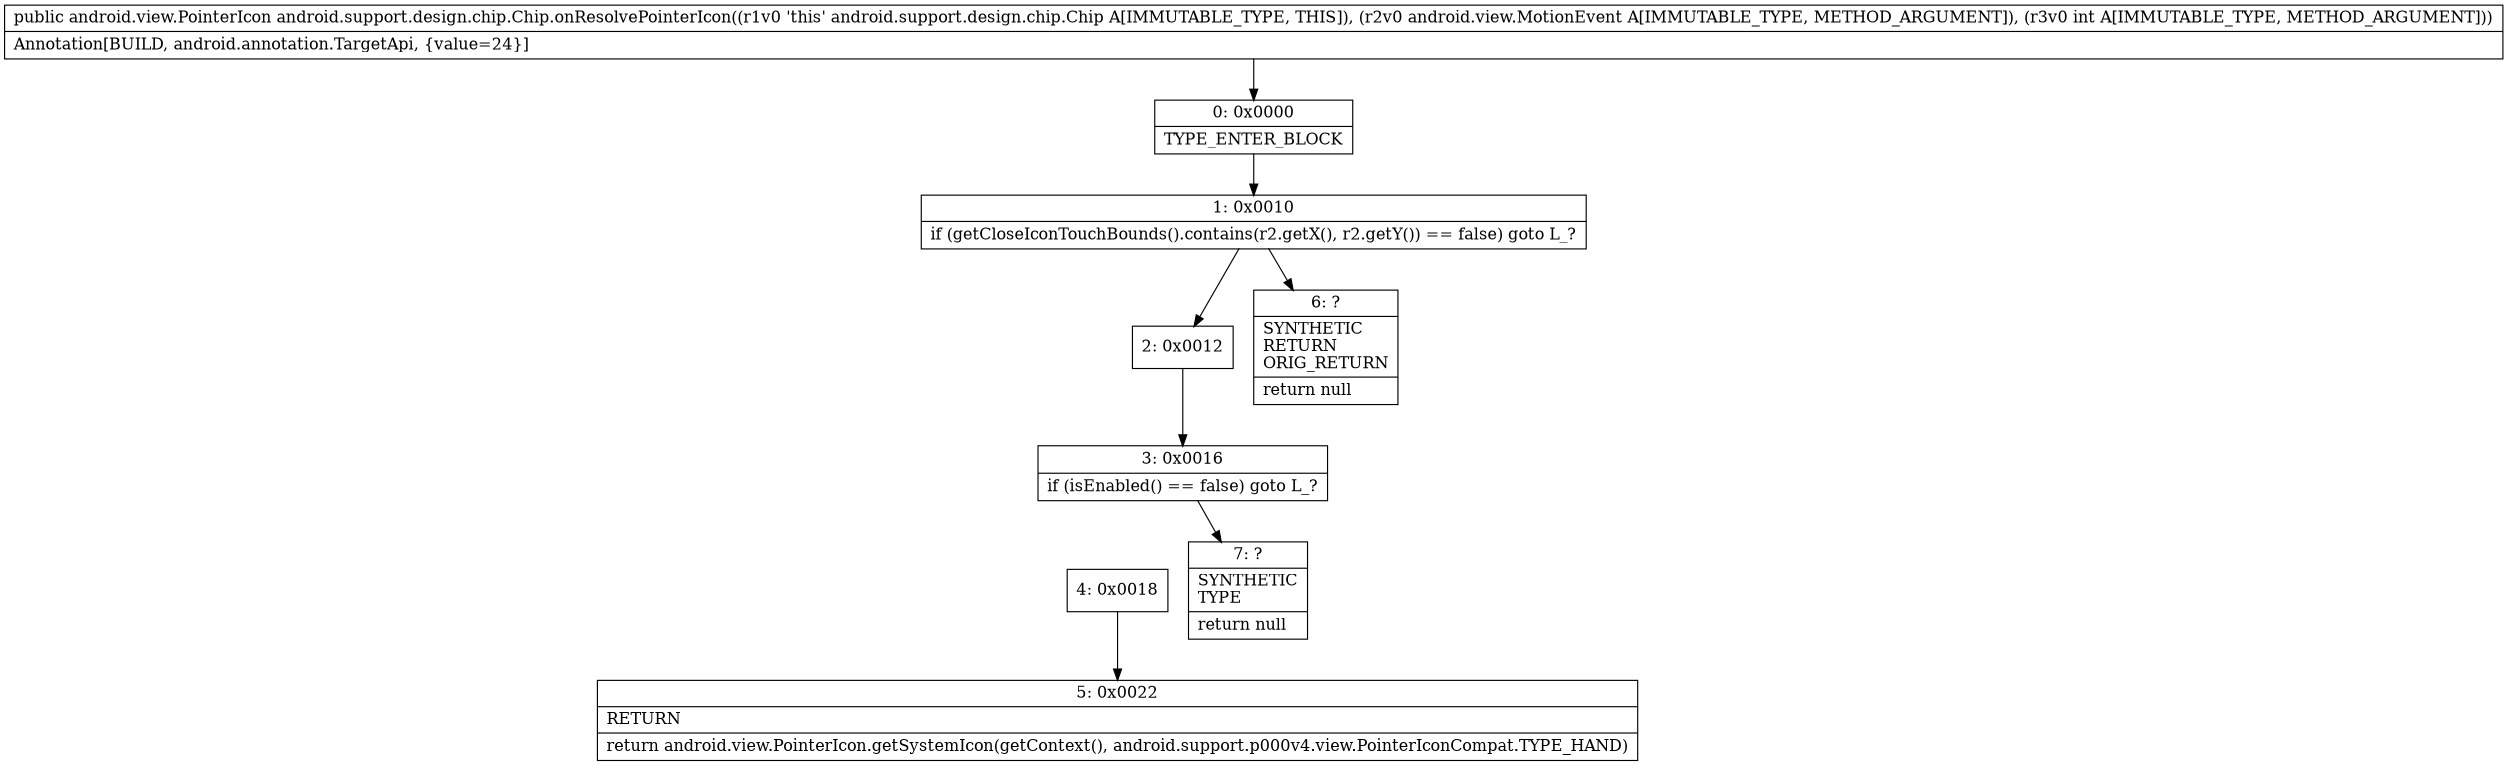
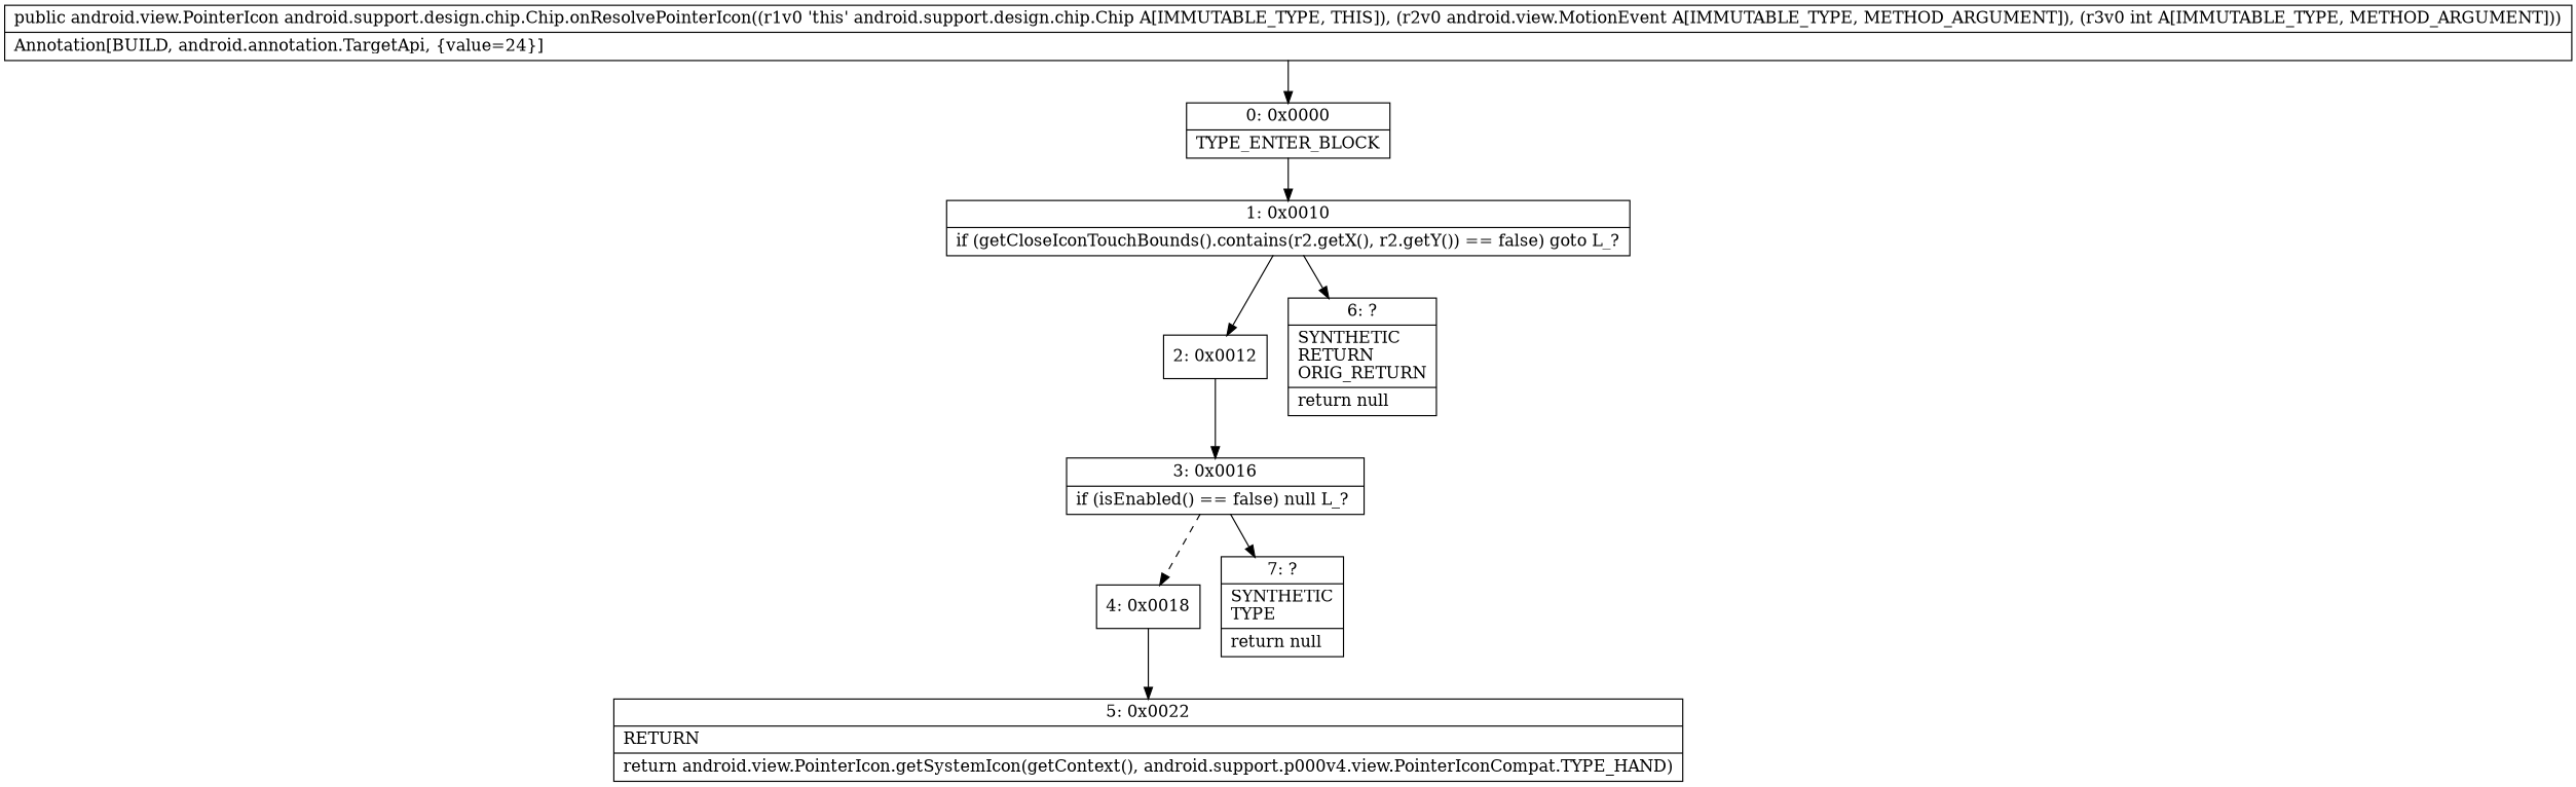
  digraph {
    node [shape=record]
    n1 [label="{0\:\ 0x0000|TYPE_ENTER_BLOCK\l}"]
    n2 [label="{1\:\ 0x0010|if (getCloseIconTouchBounds().contains(r2.getX(), r2.getY()) == false) goto L_?\l}"]
    n3 [label="{2\:\ 0x0012}"]
    n4 [label="{6\:\ ?|SYNTHETIC\lRETURN\lORIG_RETURN\l|return null\l}"]
-   n5 [label="{3\:\ 0x0016|if (isEnabled() == false) goto L_?\l}"]
+   n5 [label="{3\:\ 0x0016|if (isEnabled() == false) null L_?\l}"]
    n6 [label="{4\:\ 0x0018}"]
    n7 [label="{7\:\ ?|SYNTHETIC\lTYPE\l|return null\l}"]
    n8 [label="{5\:\ 0x0022|RETURN\l|return android.view.PointerIcon.getSystemIcon(getContext(), android.support.p000v4.view.PointerIconCompat.TYPE_HAND)\l}"]
    n9 [label="{public android.view.PointerIcon android.support.design.chip.Chip.onResolvePointerIcon((r1v0 'this' android.support.design.chip.Chip A[IMMUTABLE_TYPE, THIS]), (r2v0 android.view.MotionEvent A[IMMUTABLE_TYPE, METHOD_ARGUMENT]), (r3v0 int A[IMMUTABLE_TYPE, METHOD_ARGUMENT]))  | Annotation[BUILD, android.annotation.TargetApi, \{value=24\}]\l}"]
    n1 -> n2
    n2 -> n3 [style=solid]
    n2 -> n4
    n3 -> n5
+   n5 -> n6 [style=dashed]
    n5 -> n7
    n6 -> n8
    n9 -> n1
  }
